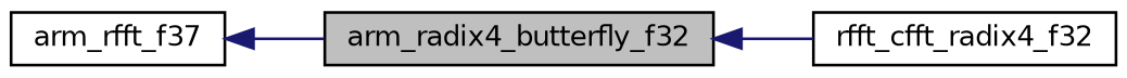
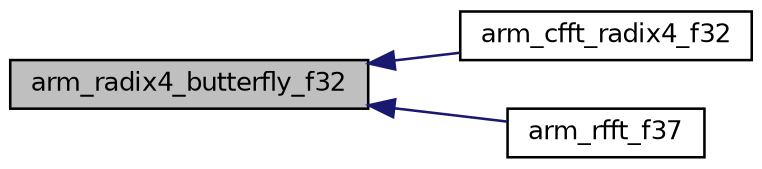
  digraph {
    rankdir=LR
    node [color=black fillcolor=white fontname=Helvetica fontsize=10 shape=record style=filled]
    edge [color=midnightblue dir=back fontname=Helvetica fontsize=10 labelfontname=Helvetica labelfontsize=10 style=solid]
    n1 [fillcolor=grey75 fontcolor=black height=0.2 label=arm_radix4_butterfly_f32 width=0.4]
-   n2 [height=0.2 label=rfft_cfft_radix4_f32 width=0.4]
+   n2 [height=0.2 label=arm_cfft_radix4_f32 width=0.4]
    n3 [height=0.2 label=arm_rfft_f37 width=0.4]
    n1 -> n2
-   n3 -> n1
+   n1 -> n3
  }
